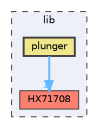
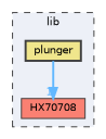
  digraph {
    compound=true
    node [color=grey25 fontname=Helvetica fontsize=10 shape=box]
-   n1 [fillcolor=salmon height=0.2 label=HX71708 style=filled width=0.4]
+   n1 [fillcolor=salmon height=0.2 label=HX70708 style=filled width=0.4]
    n2 [fillcolor=khaki height=0.2 label=plunger style="filled,bold" width=0.4]
    subgraph cluster_1 {
      bgcolor="#edf0f7"
      fontname=Helvetica
      fontsize=10
      label=lib
      pencolor=grey25
      style="filled,dashed"
      n1
      n2
    }
    n2 -> n1 [color=steelblue1 fontcolor=steelblue1 fontname=Helvetica fontsize=10 headlabel=1 labeldistance=1.5 labelfontname=Helvetica labelfontsize=10 style=bold]
  }
